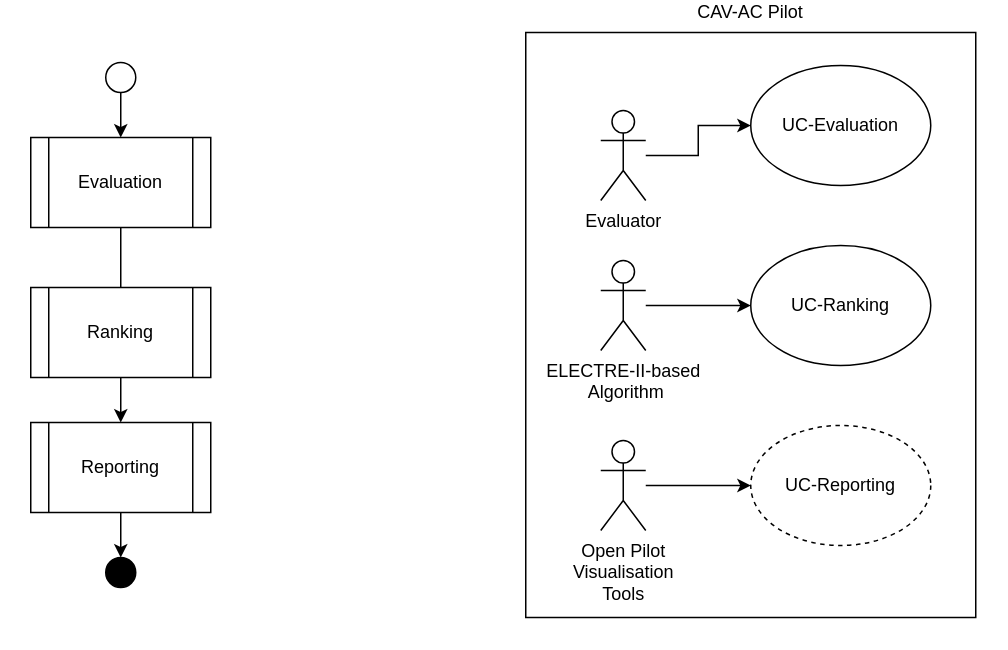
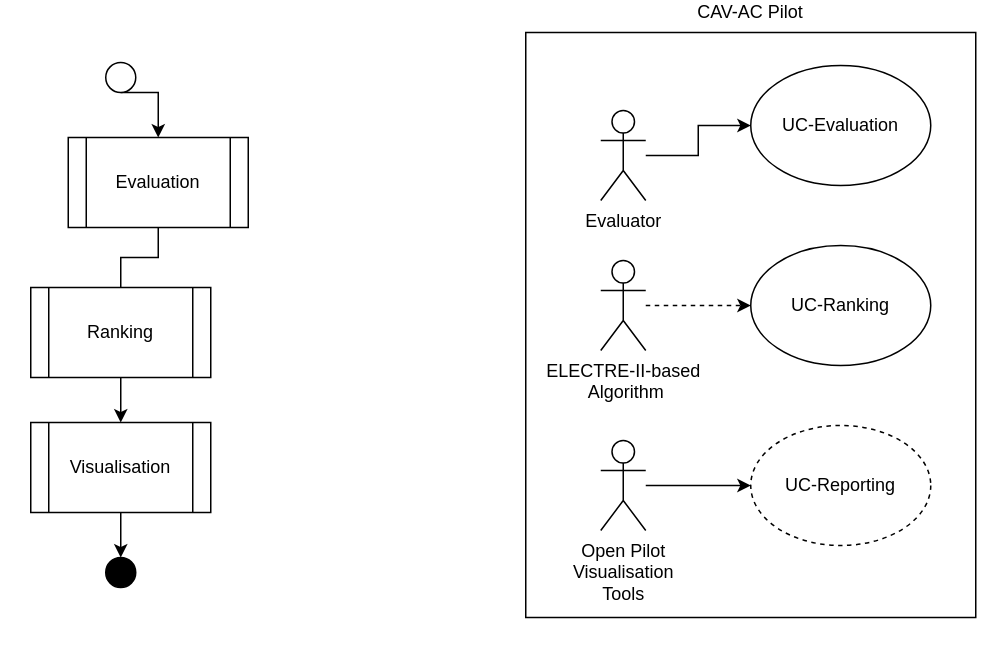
  <mxCell id="0" />
  <mxCell id="1" parent="0" />
  <mxCell id="2" style="edgeStyle=orthogonalEdgeStyle;rounded=0;orthogonalLoop=1;jettySize=auto;html=1;exitX=0.5;exitY=1;exitDx=0;exitDy=0;entryX=0.5;entryY=0;entryDx=0;entryDy=0;" edge="1" parent="1" source="3" target="5"><mxGeometry relative="1" as="geometry" /></mxCell>
  <mxCell id="3" value="" style="ellipse;whiteSpace=wrap;html=1;aspect=fixed;" vertex="1" parent="1"><mxGeometry x="70" y="40" width="20" height="20" as="geometry" /></mxCell>
  <mxCell id="4" style="edgeStyle=orthogonalEdgeStyle;rounded=0;orthogonalLoop=1;jettySize=auto;html=1;exitX=0.5;exitY=1;exitDx=0;exitDy=0;entryX=0.5;entryY=0;entryDx=0;entryDy=0;endArrow=none;" edge="1" parent="1" source="5" target="7"><mxGeometry relative="1" as="geometry" /></mxCell>
- <mxCell id="5" value="Evaluation" style="shape=process;whiteSpace=wrap;html=1;backgroundOutline=1;" vertex="1" parent="1"><mxGeometry x="20" y="90" width="120" height="60" as="geometry" /></mxCell>
+ <mxCell id="5" value="Evaluation" style="shape=process;whiteSpace=wrap;html=1;backgroundOutline=1;" vertex="1" parent="1"><mxGeometry x="45" y="90" width="120" height="60" as="geometry" /></mxCell>
  <mxCell id="6" style="edgeStyle=orthogonalEdgeStyle;rounded=0;orthogonalLoop=1;jettySize=auto;html=1;exitX=0.5;exitY=1;exitDx=0;exitDy=0;" edge="1" parent="1" source="7" target="9"><mxGeometry relative="1" as="geometry" /></mxCell>
  <mxCell id="7" value="Ranking" style="shape=process;whiteSpace=wrap;html=1;backgroundOutline=1;" vertex="1" parent="1"><mxGeometry x="20" y="190" width="120" height="60" as="geometry" /></mxCell>
  <mxCell id="8" style="edgeStyle=orthogonalEdgeStyle;rounded=0;orthogonalLoop=1;jettySize=auto;html=1;exitX=0.5;exitY=1;exitDx=0;exitDy=0;entryX=0.5;entryY=0;entryDx=0;entryDy=0;" edge="1" parent="1" source="9" target="10"><mxGeometry relative="1" as="geometry" /></mxCell>
- <mxCell id="9" value="Reporting" style="shape=process;whiteSpace=wrap;html=1;backgroundOutline=1;" vertex="1" parent="1"><mxGeometry x="20" y="280" width="120" height="60" as="geometry" /></mxCell>
+ <mxCell id="9" value="Visualisation" style="shape=process;whiteSpace=wrap;html=1;backgroundOutline=1;" vertex="1" parent="1"><mxGeometry x="20" y="280" width="120" height="60" as="geometry" /></mxCell>
  <mxCell id="10" value="" style="ellipse;whiteSpace=wrap;html=1;aspect=fixed;fillColor=#000000;" vertex="1" parent="1"><mxGeometry x="70" y="370" width="20" height="20" as="geometry" /></mxCell>
  <mxCell id="11" style="edgeStyle=orthogonalEdgeStyle;rounded=0;orthogonalLoop=1;jettySize=auto;html=1;entryX=0;entryY=0.5;entryDx=0;entryDy=0;" edge="1" parent="1" source="12" target="13"><mxGeometry relative="1" as="geometry" /></mxCell>
  <mxCell id="12" value="Evaluator" style="shape=umlActor;verticalLabelPosition=bottom;verticalAlign=top;html=1;outlineConnect=0;fillColor=none;" vertex="1" parent="1"><mxGeometry x="400" y="72" width="30" height="60" as="geometry" /></mxCell>
  <mxCell id="13" value="UC-Evaluation" style="ellipse;whiteSpace=wrap;html=1;fillColor=none;" vertex="1" parent="1"><mxGeometry x="500" y="42" width="120" height="80" as="geometry" /></mxCell>
  <mxCell id="14" value="UC-Ranking" style="ellipse;whiteSpace=wrap;html=1;fillColor=none;" vertex="1" parent="1"><mxGeometry x="500" y="162" width="120" height="80" as="geometry" /></mxCell>
- <mxCell id="15" style="edgeStyle=orthogonalEdgeStyle;rounded=0;orthogonalLoop=1;jettySize=auto;html=1;entryX=0;entryY=0.5;entryDx=0;entryDy=0;" edge="1" parent="1" source="16" target="14"><mxGeometry relative="1" as="geometry" /></mxCell>
+ <mxCell id="15" style="edgeStyle=orthogonalEdgeStyle;rounded=0;orthogonalLoop=1;jettySize=auto;html=1;entryX=0;entryY=0.5;entryDx=0;entryDy=0;dashed=1;" edge="1" parent="1" source="16" target="14"><mxGeometry relative="1" as="geometry" /></mxCell>
  <mxCell id="16" value="ELECTRE-II-based&lt;br&gt;&amp;nbsp;Algorithm" style="shape=umlActor;verticalLabelPosition=bottom;verticalAlign=top;html=1;outlineConnect=0;fillColor=none;" vertex="1" parent="1"><mxGeometry x="400" y="172" width="30" height="60" as="geometry" /></mxCell>
  <mxCell id="17" value="UC-Reporting" style="ellipse;whiteSpace=wrap;html=1;fillColor=none;dashed=1;" vertex="1" parent="1"><mxGeometry x="500" y="282" width="120" height="80" as="geometry" /></mxCell>
  <mxCell id="18" style="edgeStyle=orthogonalEdgeStyle;rounded=0;orthogonalLoop=1;jettySize=auto;html=1;" edge="1" parent="1" source="19" target="17"><mxGeometry relative="1" as="geometry" /></mxCell>
  <mxCell id="19" value="Open Pilot &lt;br&gt;Visualisation &lt;br&gt;Tools" style="shape=umlActor;verticalLabelPosition=bottom;verticalAlign=top;html=1;outlineConnect=0;fillColor=none;" vertex="1" parent="1"><mxGeometry x="400" y="292" width="30" height="60" as="geometry" /></mxCell>
  <mxCell id="20" value="CAV-AC Pilot&lt;br&gt;&lt;br&gt;&lt;br&gt;&lt;br&gt;&lt;br&gt;&lt;br&gt;&lt;br&gt;&lt;br&gt;&lt;br&gt;&lt;br&gt;&lt;br&gt;&lt;br&gt;&lt;br&gt;&lt;br&gt;&lt;br&gt;&lt;br&gt;&lt;br&gt;&lt;br&gt;&lt;br&gt;&lt;br&gt;&lt;br&gt;&lt;br&gt;&lt;br&gt;&lt;br&gt;&lt;br&gt;&lt;br&gt;&lt;br&gt;&lt;br&gt;&lt;br&gt;&lt;br&gt;" style="rounded=0;whiteSpace=wrap;html=1;fillColor=none;" vertex="1" parent="1"><mxGeometry x="350" y="20" width="300" height="390" as="geometry" /></mxCell>
